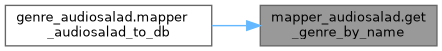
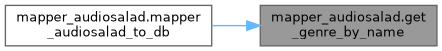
  digraph {
    rankdir=RL
    node [fontname=Helvetica fontsize=10 shape=box style=filled]
    n1 [color=gray40 fillcolor=grey60 fontcolor=black height=0.2 label="mapper_audiosalad.get\l_genre_by_name" width=0.4]
-   n2 [color=grey40 fillcolor=white height=0.2 label="genre_audiosalad.mapper\l_audiosalad_to_db" width=0.4]
+   n2 [color=grey40 fillcolor=white height=0.2 label="mapper_audiosalad.mapper\l_audiosalad_to_db" width=0.4]
    n1 -> n2 [color=steelblue1 dir=back fontname=Helvetica fontsize=10 labelfontname=Helvetica labelfontsize=10 style=solid]
  }
